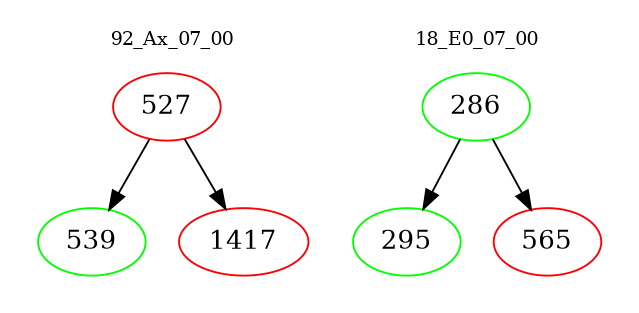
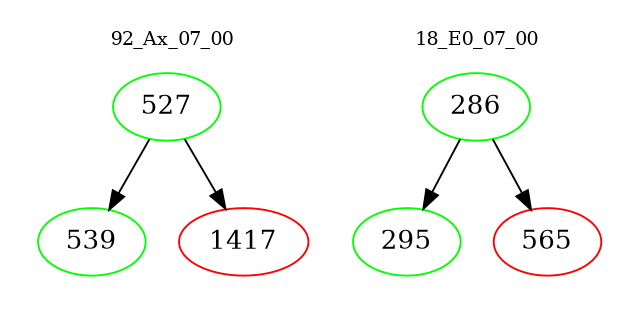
  digraph {
    node [color=green]
    edge [color=black]
-   n1 [color=red label=527]
+   n1 [label=527]
    n2 [label=539]
    n3 [color=red label=1417]
    n4 [label=286]
    n5 [label=295]
    n6 [color=red label=565]
    subgraph cluster_1 {
      color=white
      fontsize=10
      label="92_Ax_07_00"
      n1
      n2
      n3
    }
    subgraph cluster_2 {
      color=white
      fontsize=10
      label="18_E0_07_00"
      n4
      n5
      n6
    }
    n1 -> n2
    n1 -> n3
    n4 -> n5
    n4 -> n6
  }
